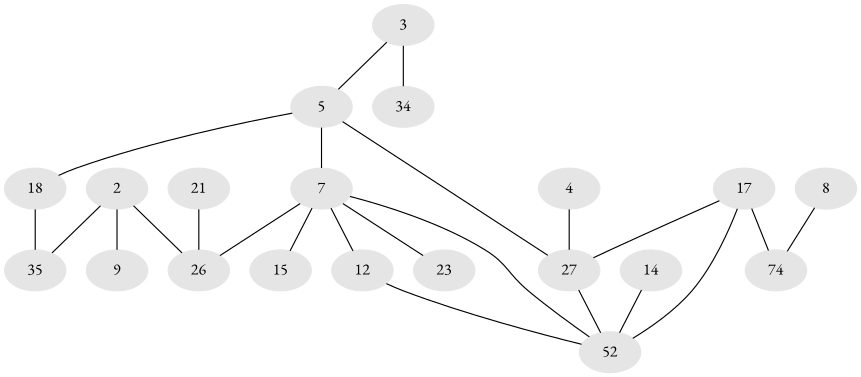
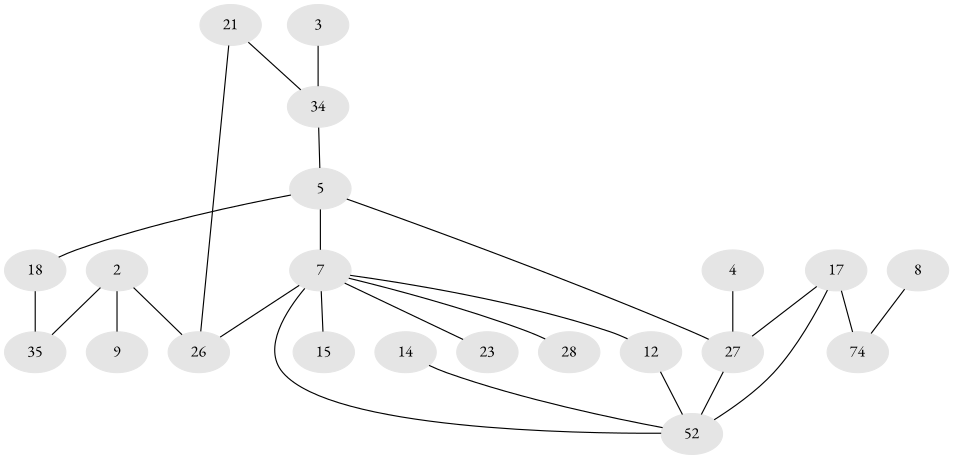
  graph {
    fontname="EB Garamond"
    node [color=gray90 fontname="EB Garamond" style=filled]
    edge [fontname="EB Garamond" weight=1.0]
    2
    9
    26
    n4 [label=35]
    3
    5
    34
    27
    7
    18
    4
    n12 [label=52]
    12
    23
+   28
    15
    n17 [label=74]
    8
    17
    n20 [label=14]
    21
    2 -- 9
    2 -- 26
    2 -- n4
-   3 -- 5
+   34 -- 5
    3 -- 34 [weight=2.0]
    5 -- 27
    5 -- 7 [weight=2.0]
    5 -- 18
    27 -- n12
    7 -- 26 [weight=2.0]
    7 -- n12
    7 -- 12
    7 -- 23
+   7 -- 28
    7 -- 15
    18 -- n4
    4 -- 27
    12 -- n12
    8 -- n17
    17 -- 27
    17 -- n12 [weight=2.0]
    17 -- n17 [weight=4.0]
    n20 -- n12
    21 -- 26
+   21 -- 34
  }
